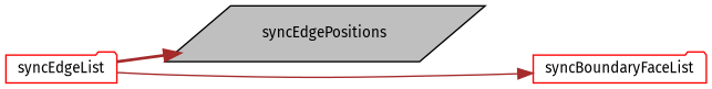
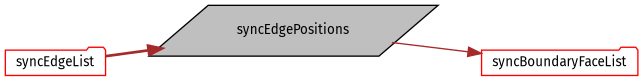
  digraph {
    fontname="Fira Sans"
    rankdir=LR
    node [color=red fontname="Fira Sans" fontsize=10 shape=folder]
    edge [color=brown fontname="Fira Sans" fontsize=10 labelfontname=FreeSans labelfontsize=10]
    n1 [color=black fillcolor=grey75 fontcolor=black height=0.2 label=syncEdgePositions shape=parallelogram style=filled width=0.4]
    n2 [height=0.2 label=syncBoundaryFaceList width=0.4]
    n3 [height=0.2 label=syncEdgeList width=0.4]
-   n3 -> n2 [style=solid]
+   n1 -> n2 [style=solid]
    n3 -> n1 [style=bold]
  }
